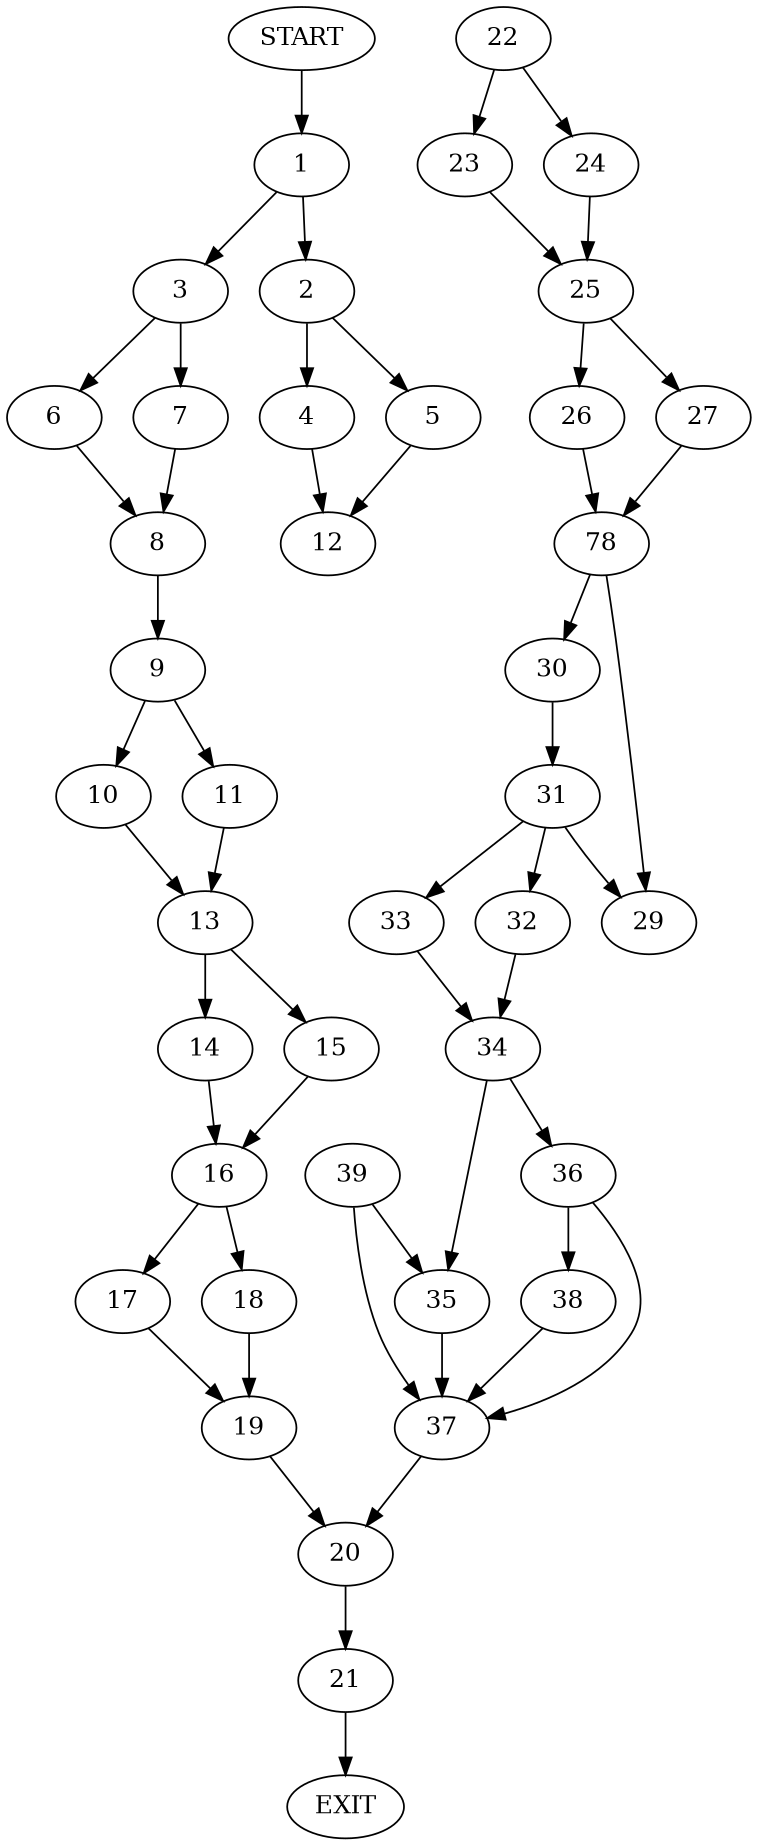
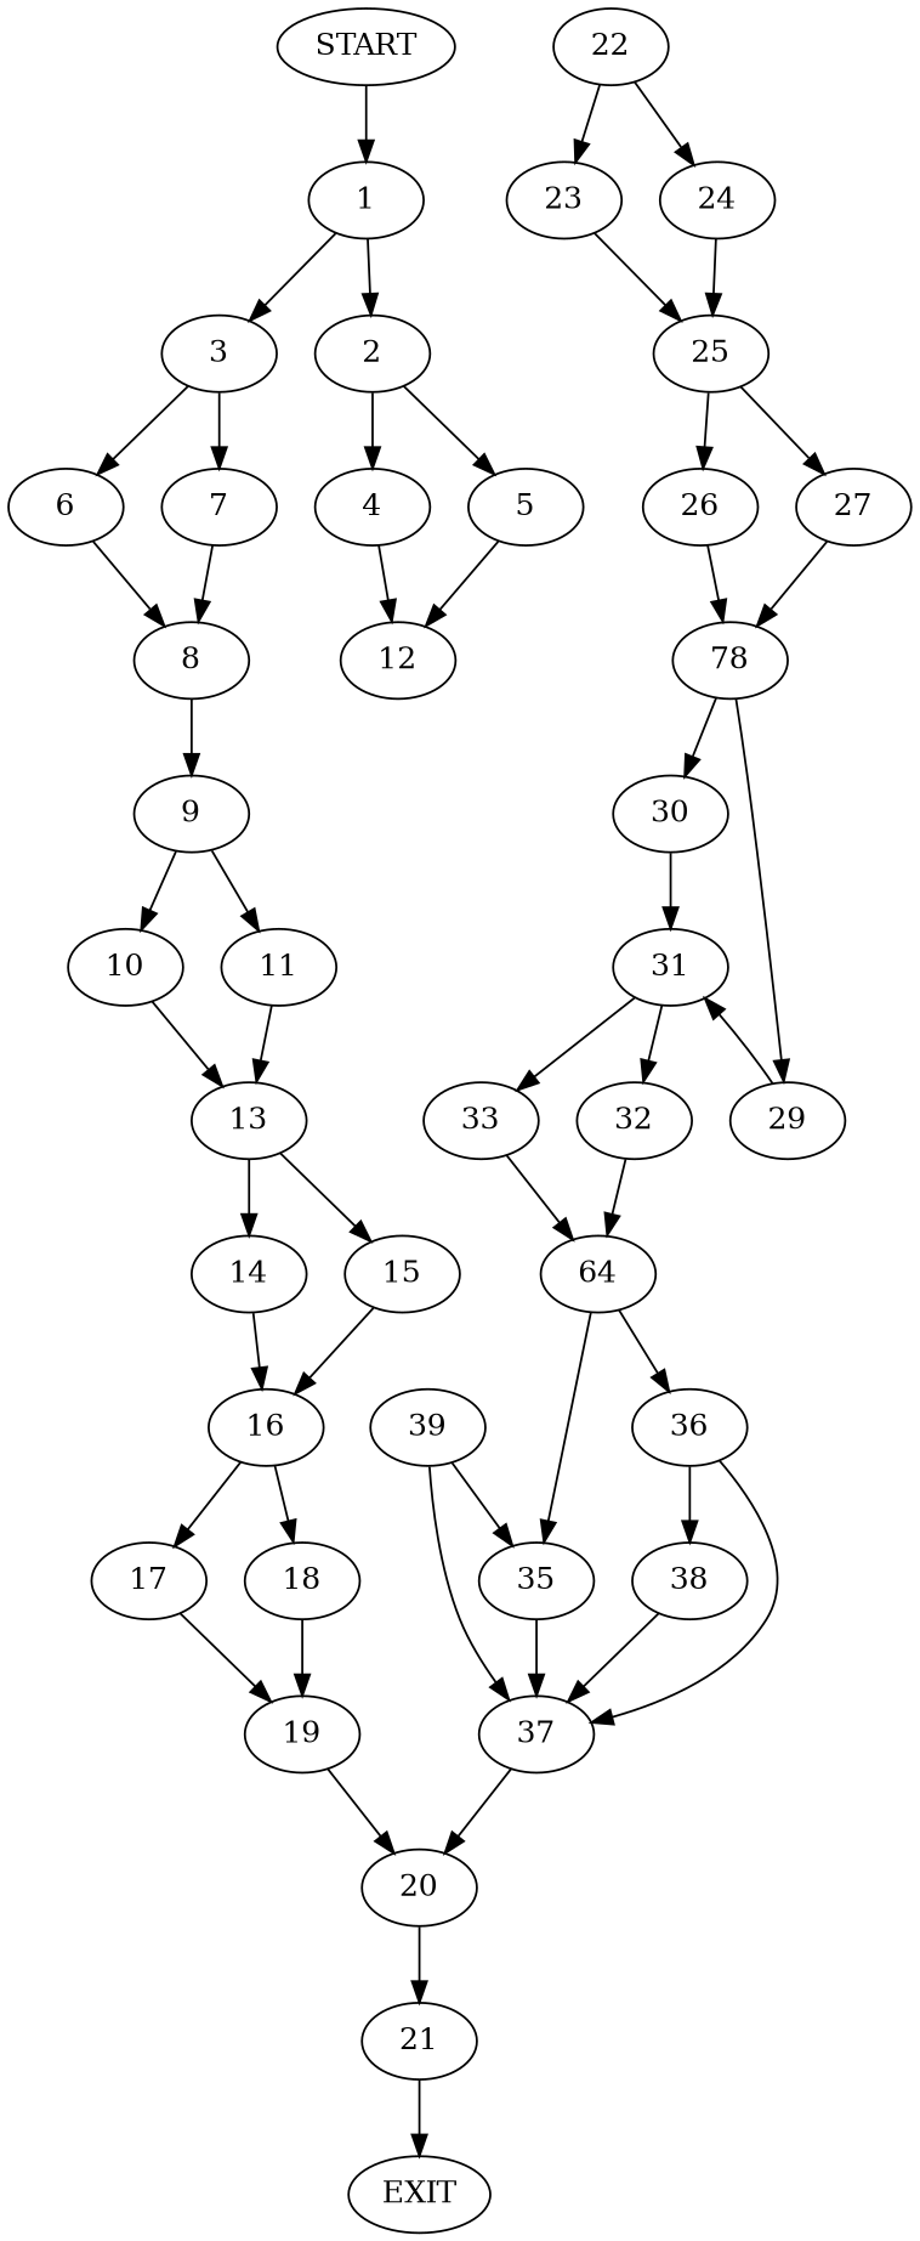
  digraph {
    n1 [label=START]
    1
    2
    3
    n5 [label=EXIT]
    4
    5
    6
    7
    12
    8
    9
    10
    11
    13
    14
    15
    16
    17
    18
    19
    20
    21
    22
    23
    24
    25
    26
    27
    n30 [label=78]
    29
    30
    31
    32
    33
-   34
+   34 [label=64]
    35
    36
    37
    38
    39
    n1 -> 1
    1 -> 2
    1 -> 3
    2 -> 4
    2 -> 5
    3 -> 6
    3 -> 7
    4 -> 12
    5 -> 12
    6 -> 8
    7 -> 8
    8 -> 9
    9 -> 10
    9 -> 11
    10 -> 13
    11 -> 13
    13 -> 14
    13 -> 15
    14 -> 16
    15 -> 16
    16 -> 17
    16 -> 18
    17 -> 19
    18 -> 19
    19 -> 20
    20 -> 21
    21 -> n5
    22 -> 23
    22 -> 24
    23 -> 25
    24 -> 25
    25 -> 26
    25 -> 27
    26 -> n30
    27 -> n30
    n30 -> 29
    n30 -> 30
-   31 -> 29
+   29 -> 31
    30 -> 31
    31 -> 32
    31 -> 33
    32 -> 34
    33 -> 34
    34 -> 35
    34 -> 36
    35 -> 37
    36 -> 37
    36 -> 38
    37 -> 20
    38 -> 37
    39 -> 35
    39 -> 37
  }
